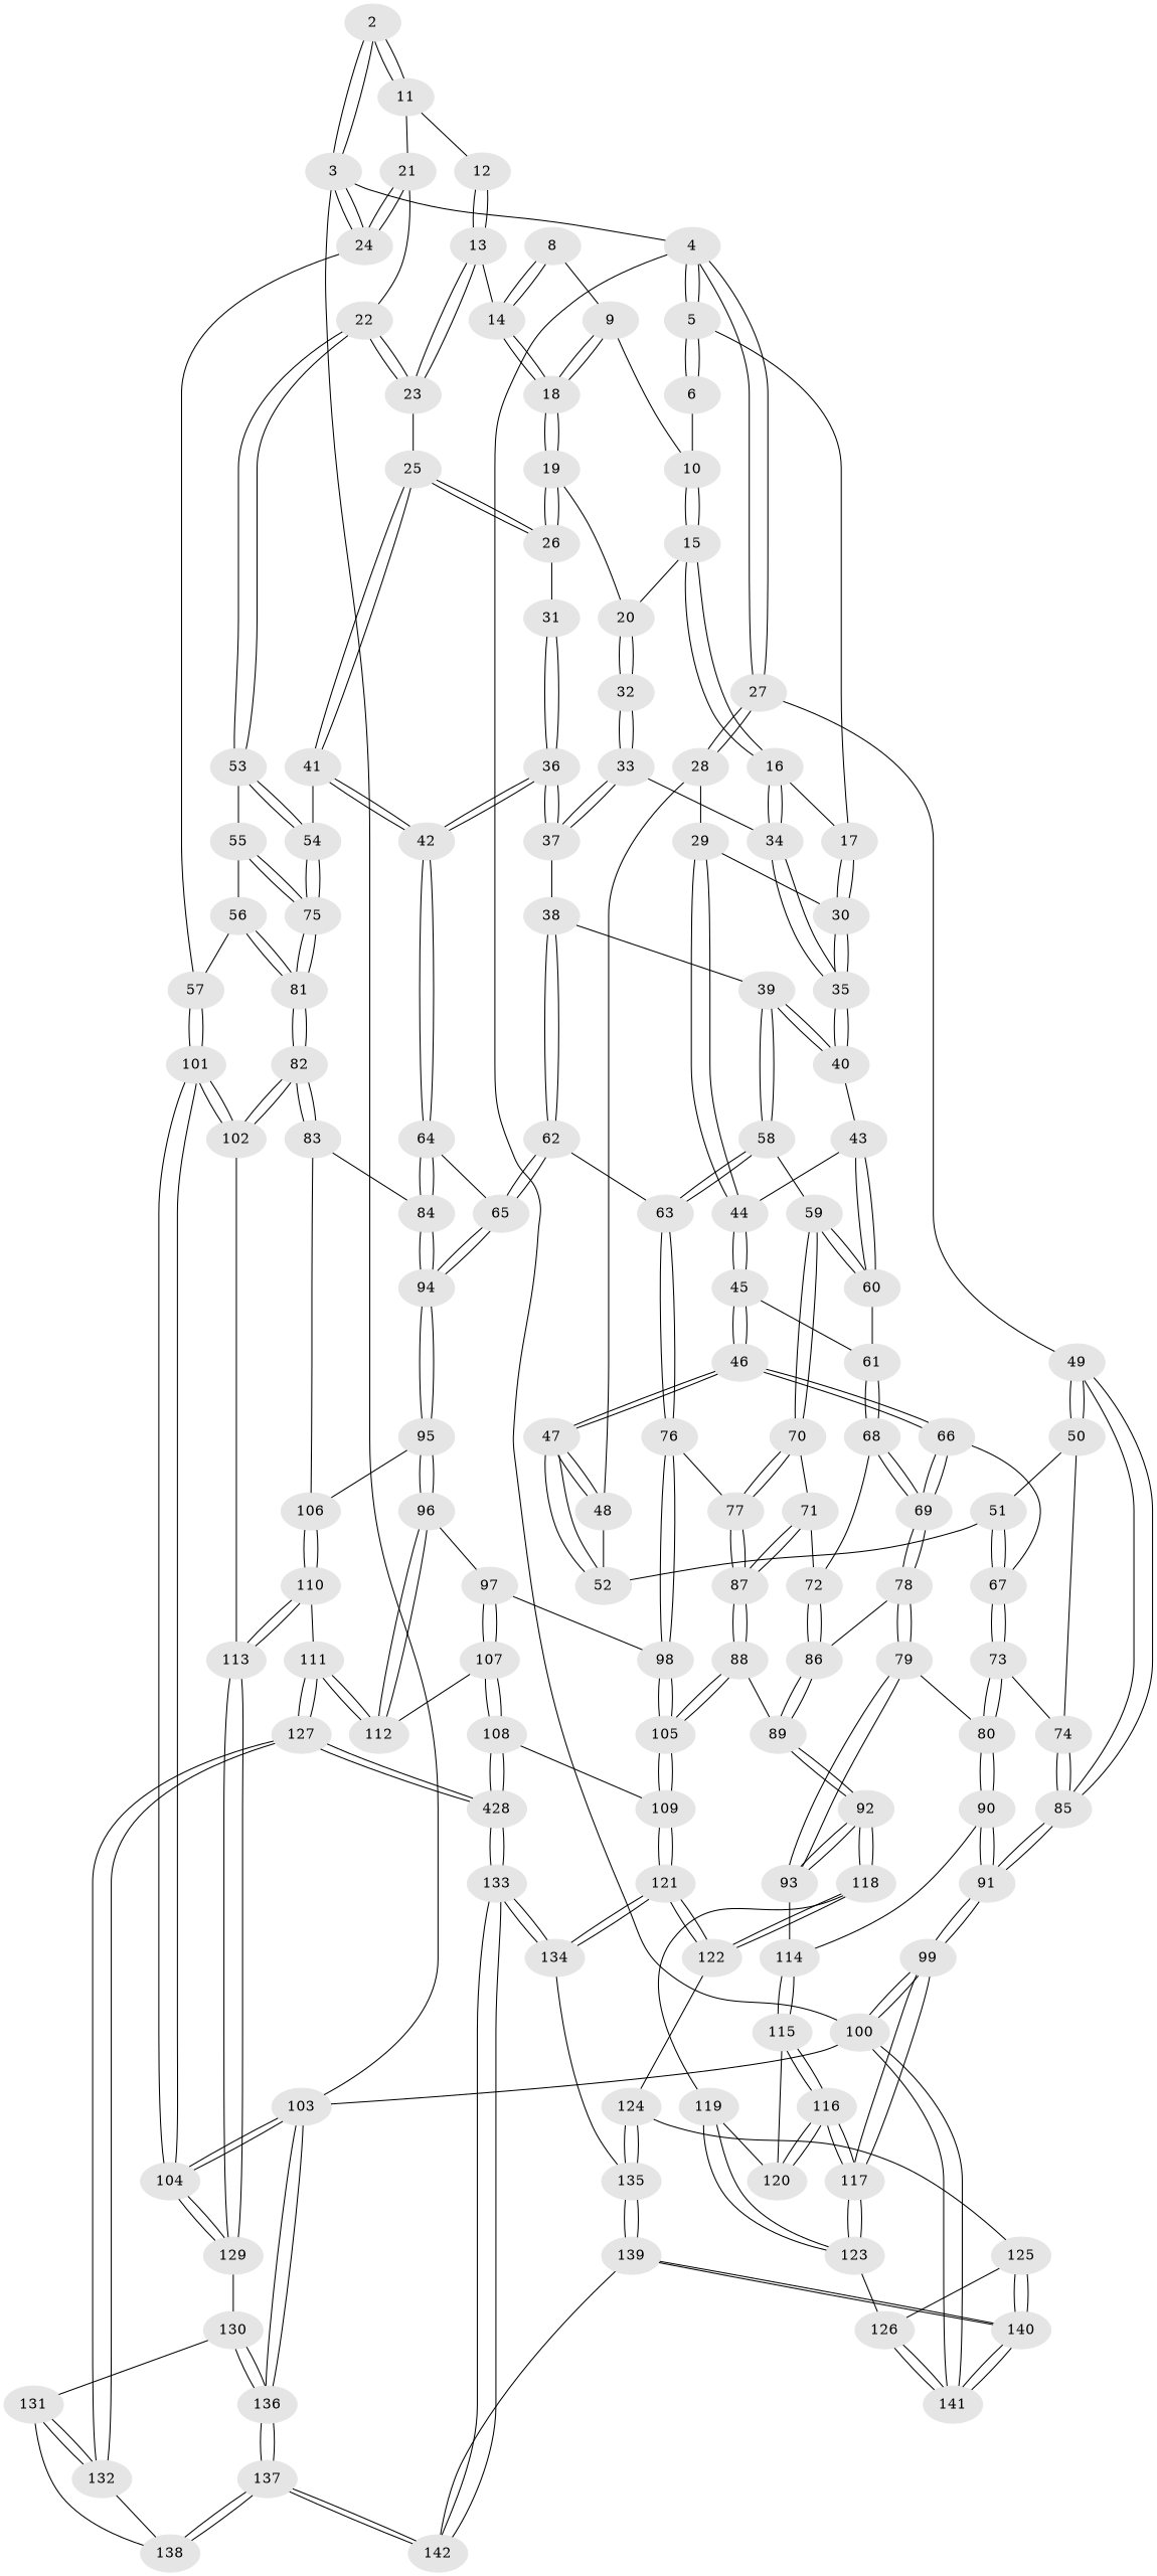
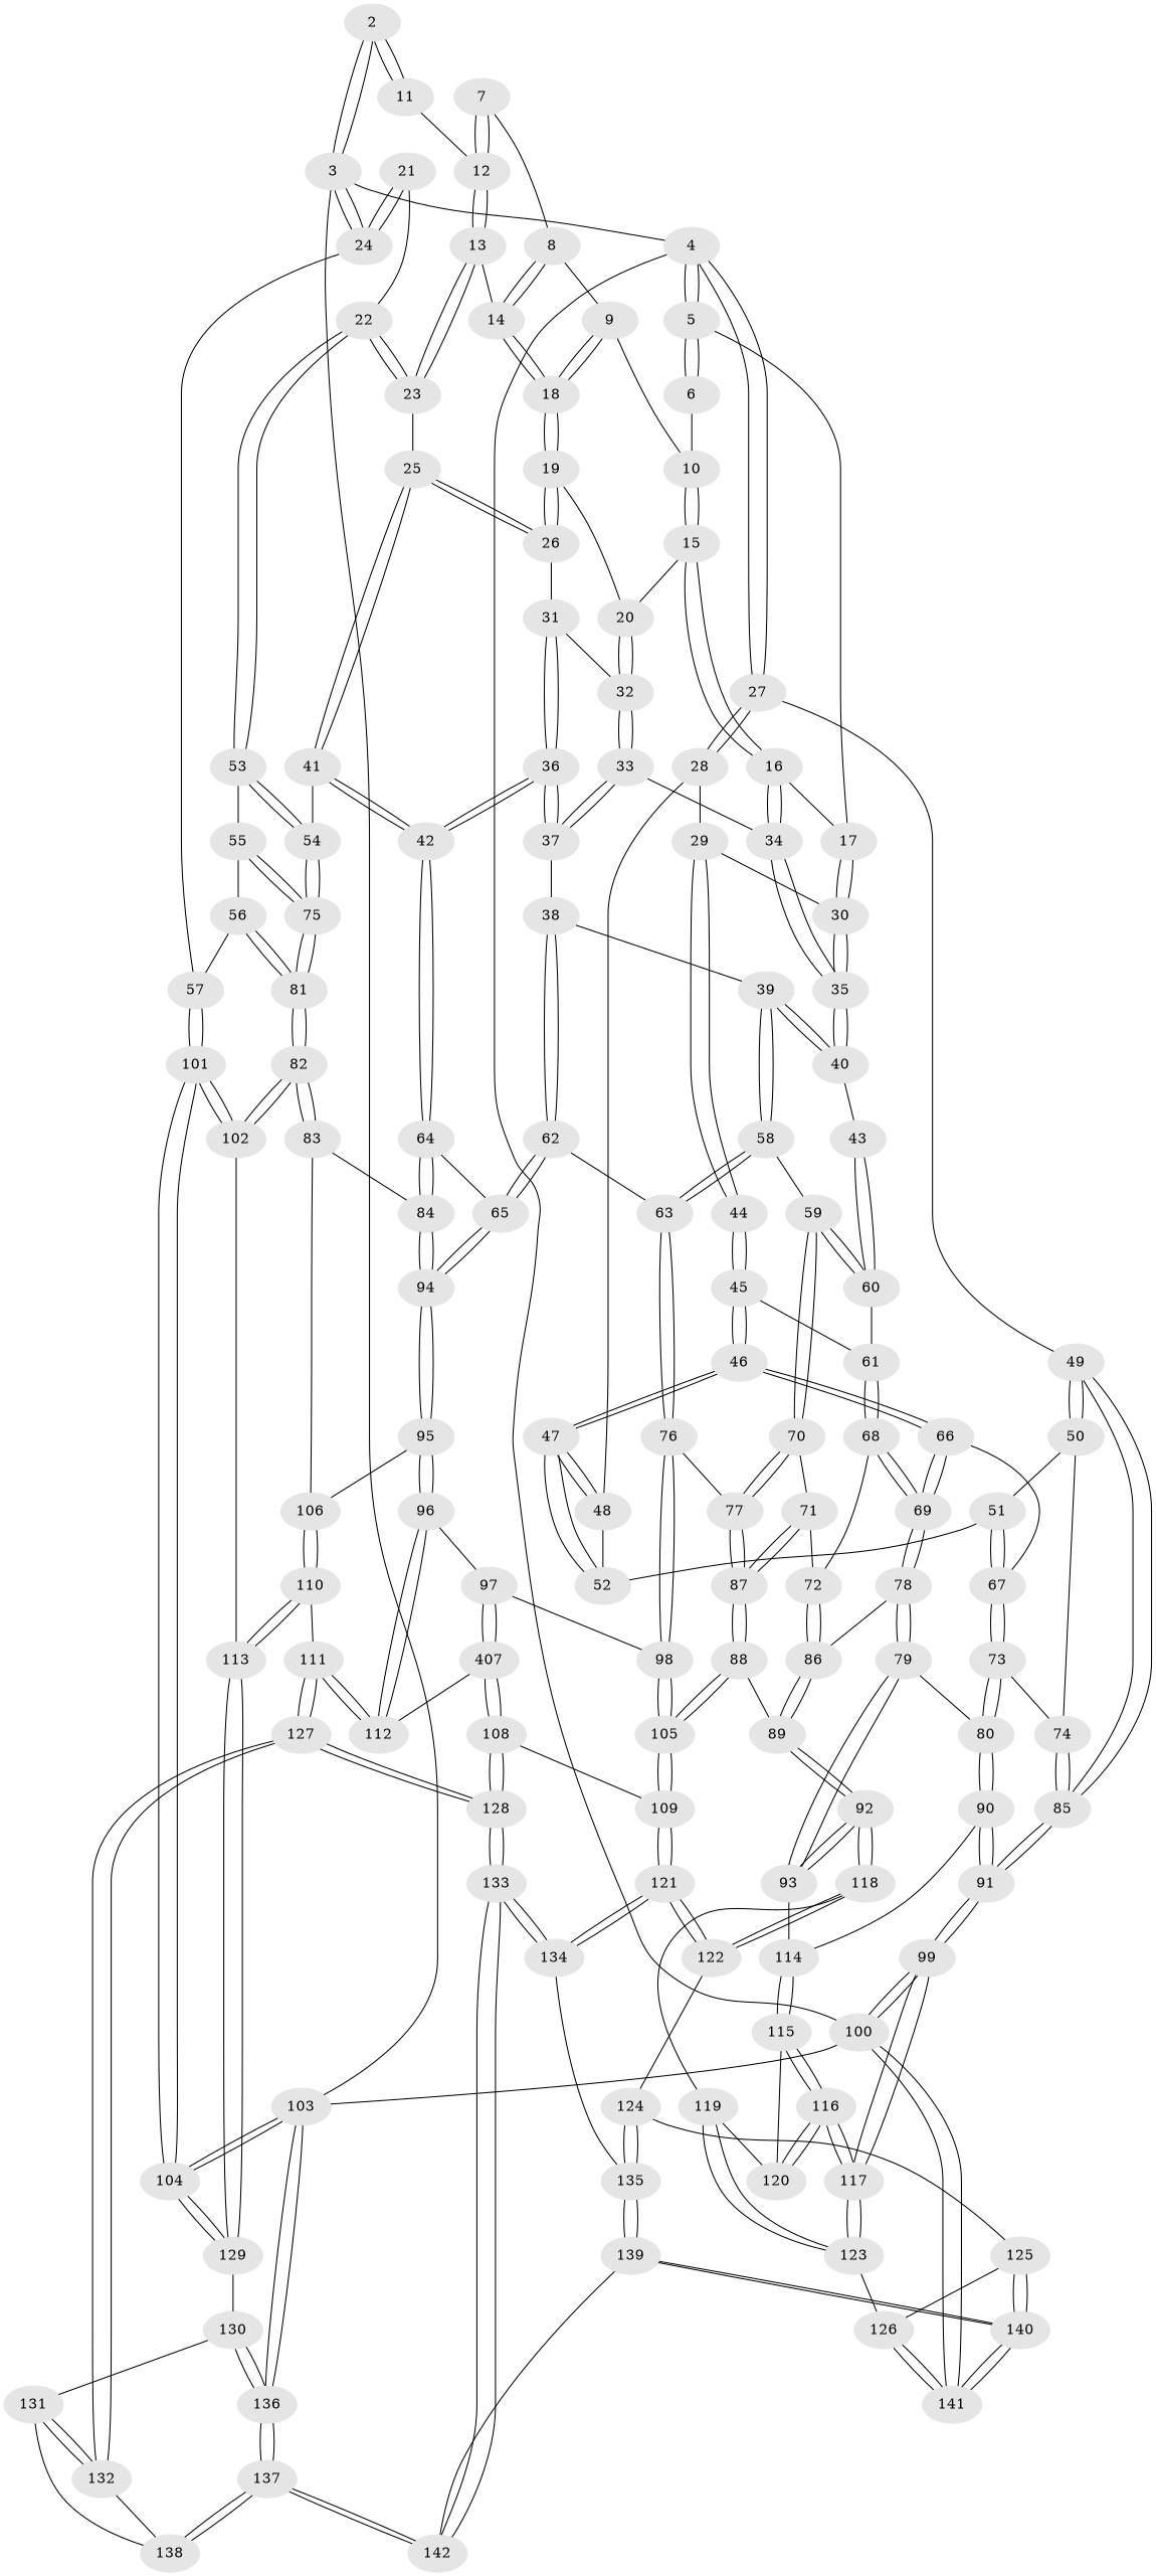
  graph {
    node [color=gray90 style=filled]
    2
    3
    11
+   7
    8
    12
    4
    24
    103
    21
    5
    27
    100
    57
    104
    136
    6
    17
    28
    49
    141
    10
    30
    15
    9
    14
    13
    18
    19
    16
    20
    22
    23
    25
    34
    32
    35
    26
    31
    33
    53
    54
    55
    41
    101
    42
    36
    29
    48
    50
    85
    44
    52
    45
    40
    37
    38
    43
    64
    39
    62
    58
    63
    65
    59
    60
    75
    84
    61
    46
    47
    66
    68
    67
    69
    51
    74
    91
    73
    56
    81
    82
    102
    70
    76
    71
    77
    72
    94
    98
    95
    78
    80
    86
    79
    87
    88
    89
    90
    105
    93
    114
    83
    106
    113
    110
    99
    92
    109
    118
    115
    117
    119
    122
    96
    97
    112
-   107
+   107 [label=407]
    108
    123
    129
    137
    130
    121
    111
-   128 [label=428]
+   128
    133
    134
    127
    132
    116
    120
    126
    124
    135
    125
    140
    139
    138
    142
    131
    2 -- 3
    2 -- 3
    2 -- 11
    2 -- 11
    3 -- 4
    3 -- 24
    3 -- 24
    3 -- 103
    11 -- 12
-   11 -- 21
+   7 -- 8
+   7 -- 12
+   7 -- 12
    8 -- 9
    8 -- 14
    8 -- 14
    12 -- 13
    12 -- 13
    4 -- 5
    4 -- 5
    4 -- 27
    4 -- 27
    4 -- 100
    24 -- 57
    103 -- 104
    103 -- 104
    103 -- 136
    103 -- 136
    21 -- 24
    21 -- 24
    21 -- 22
    5 -- 6
    5 -- 6
    5 -- 17
    27 -- 28
    27 -- 28
    27 -- 49
    100 -- 103
    100 -- 141
    100 -- 141
    57 -- 101
    57 -- 101
    104 -- 129
    104 -- 129
    136 -- 137
    136 -- 137
    6 -- 10
    17 -- 30
    17 -- 30
    28 -- 29
    28 -- 48
    49 -- 50
    49 -- 50
    49 -- 85
    49 -- 85
    10 -- 15
    10 -- 15
    30 -- 35
    30 -- 35
    15 -- 16
    15 -- 16
    15 -- 20
    9 -- 10
    9 -- 18
    9 -- 18
    14 -- 18
    14 -- 18
    13 -- 14
    13 -- 23
    13 -- 23
    18 -- 19
    18 -- 19
    19 -- 20
    19 -- 26
    19 -- 26
    16 -- 17
    16 -- 34
    16 -- 34
    20 -- 32
    20 -- 32
    22 -- 23
    22 -- 23
    22 -- 53
    22 -- 53
    23 -- 25
    25 -- 26
    25 -- 26
    25 -- 41
    25 -- 41
    34 -- 35
    34 -- 35
    32 -- 33
    32 -- 33
    35 -- 40
    35 -- 40
    26 -- 31
+   31 -- 32
    31 -- 36
    31 -- 36
    33 -- 34
    33 -- 37
    33 -- 37
    53 -- 54
    53 -- 54
    53 -- 55
    54 -- 75
    54 -- 75
    55 -- 75
    55 -- 75
    55 -- 56
    41 -- 54
    41 -- 42
    41 -- 42
    101 -- 104
    101 -- 104
    101 -- 102
    101 -- 102
    42 -- 64
    42 -- 64
    36 -- 42
    36 -- 42
    36 -- 37
    36 -- 37
    29 -- 30
    29 -- 44
    29 -- 44
    48 -- 52
    50 -- 51
    50 -- 74
    85 -- 91
    85 -- 91
    44 -- 45
    44 -- 45
    45 -- 61
    45 -- 46
    45 -- 46
    40 -- 43
    37 -- 38
    38 -- 39
    38 -- 62
    38 -- 62
-   43 -- 44
    43 -- 60
    43 -- 60
    64 -- 65
    64 -- 84
    64 -- 84
    39 -- 40
    39 -- 40
    39 -- 58
    39 -- 58
    62 -- 63
    62 -- 65
    62 -- 65
    58 -- 63
    58 -- 63
    58 -- 59
    63 -- 76
    63 -- 76
    65 -- 94
    65 -- 94
    59 -- 60
    59 -- 60
    59 -- 70
    59 -- 70
    60 -- 61
    75 -- 81
    75 -- 81
    84 -- 94
    84 -- 94
    61 -- 68
    61 -- 68
    46 -- 47
    46 -- 47
    46 -- 66
    46 -- 66
    47 -- 48
    47 -- 48
    47 -- 52
    47 -- 52
    66 -- 67
    66 -- 69
    66 -- 69
    68 -- 69
    68 -- 69
    68 -- 72
    67 -- 73
    67 -- 73
    69 -- 78
    69 -- 78
    51 -- 52
    51 -- 67
    51 -- 67
    74 -- 85
    74 -- 85
    91 -- 99
    91 -- 99
    73 -- 74
    73 -- 80
    73 -- 80
    56 -- 57
    56 -- 81
    56 -- 81
    81 -- 82
    81 -- 82
    82 -- 102
    82 -- 102
    82 -- 83
    82 -- 83
    102 -- 113
    70 -- 71
    70 -- 77
    70 -- 77
    76 -- 77
    76 -- 98
    76 -- 98
    71 -- 72
    71 -- 87
    71 -- 87
    77 -- 87
    77 -- 87
    72 -- 86
    72 -- 86
    94 -- 95
    94 -- 95
    98 -- 105
    98 -- 105
    95 -- 106
    95 -- 96
    95 -- 96
    78 -- 86
    78 -- 79
    78 -- 79
    80 -- 90
    80 -- 90
    86 -- 89
    86 -- 89
    79 -- 80
    79 -- 93
    79 -- 93
    87 -- 88
    87 -- 88
    88 -- 89
    88 -- 105
    88 -- 105
    89 -- 92
    89 -- 92
    90 -- 91
    90 -- 91
    90 -- 114
    105 -- 109
    105 -- 109
    93 -- 114
    114 -- 115
    114 -- 115
    83 -- 84
    83 -- 106
    106 -- 110
    106 -- 110
    113 -- 129
    113 -- 129
    110 -- 113
    110 -- 113
    110 -- 111
    99 -- 100
    99 -- 100
    99 -- 117
    99 -- 117
    92 -- 93
    92 -- 93
    92 -- 118
    92 -- 118
    109 -- 121
    109 -- 121
    118 -- 119
    118 -- 122
    118 -- 122
    115 -- 116
    115 -- 116
    115 -- 120
    117 -- 123
    117 -- 123
    119 -- 123
    119 -- 123
    119 -- 120
    122 -- 124
    96 -- 97
    96 -- 112
    96 -- 112
    97 -- 98
    97 -- 107
    97 -- 107
    107 -- 112
    107 -- 108
    107 -- 108
    108 -- 109
    108 -- 128
    108 -- 128
    123 -- 126
    129 -- 130
    137 -- 138
    137 -- 138
    137 -- 142
    137 -- 142
    130 -- 136
    130 -- 136
    130 -- 131
    121 -- 122
    121 -- 122
    121 -- 134
    121 -- 134
    111 -- 112
    111 -- 112
    111 -- 127
    111 -- 127
    128 -- 133
    128 -- 133
    133 -- 134
    133 -- 134
    133 -- 142
    133 -- 142
    134 -- 135
    127 -- 128
    127 -- 128
    127 -- 132
    127 -- 132
    132 -- 138
    116 -- 117
    116 -- 117
    116 -- 120
    116 -- 120
    126 -- 141
    126 -- 141
    124 -- 135
    124 -- 135
    124 -- 125
    135 -- 139
    135 -- 139
    125 -- 126
    125 -- 140
    125 -- 140
    140 -- 141
    140 -- 141
    139 -- 140
    139 -- 140
    139 -- 142
    131 -- 132
    131 -- 132
    131 -- 138
  }
